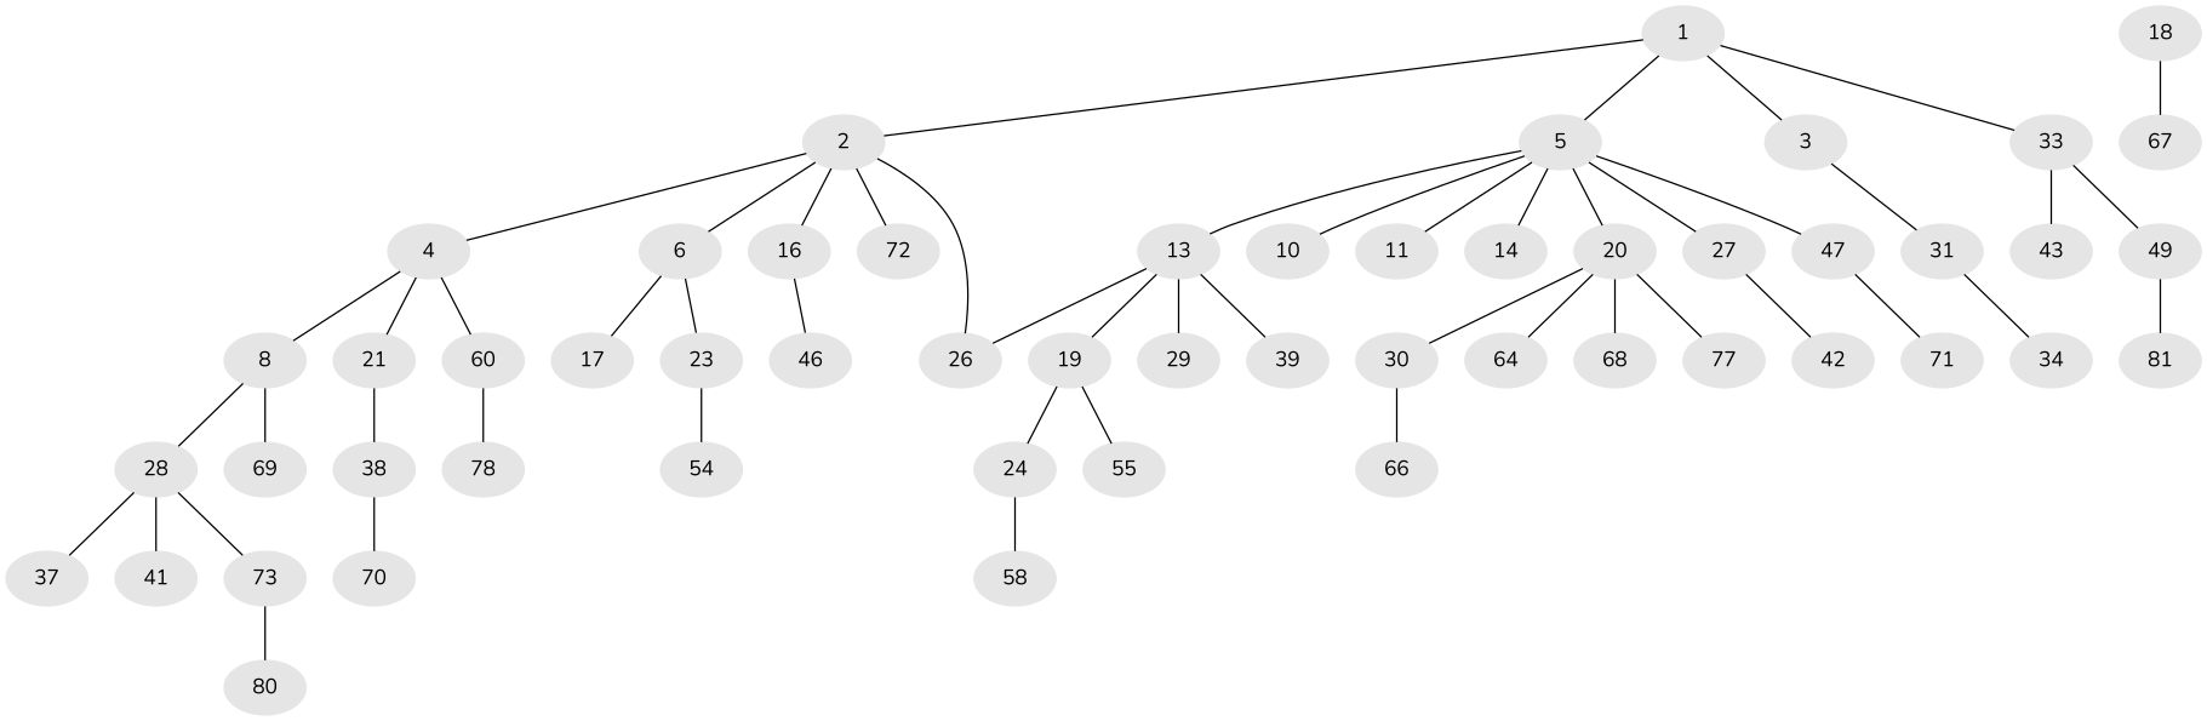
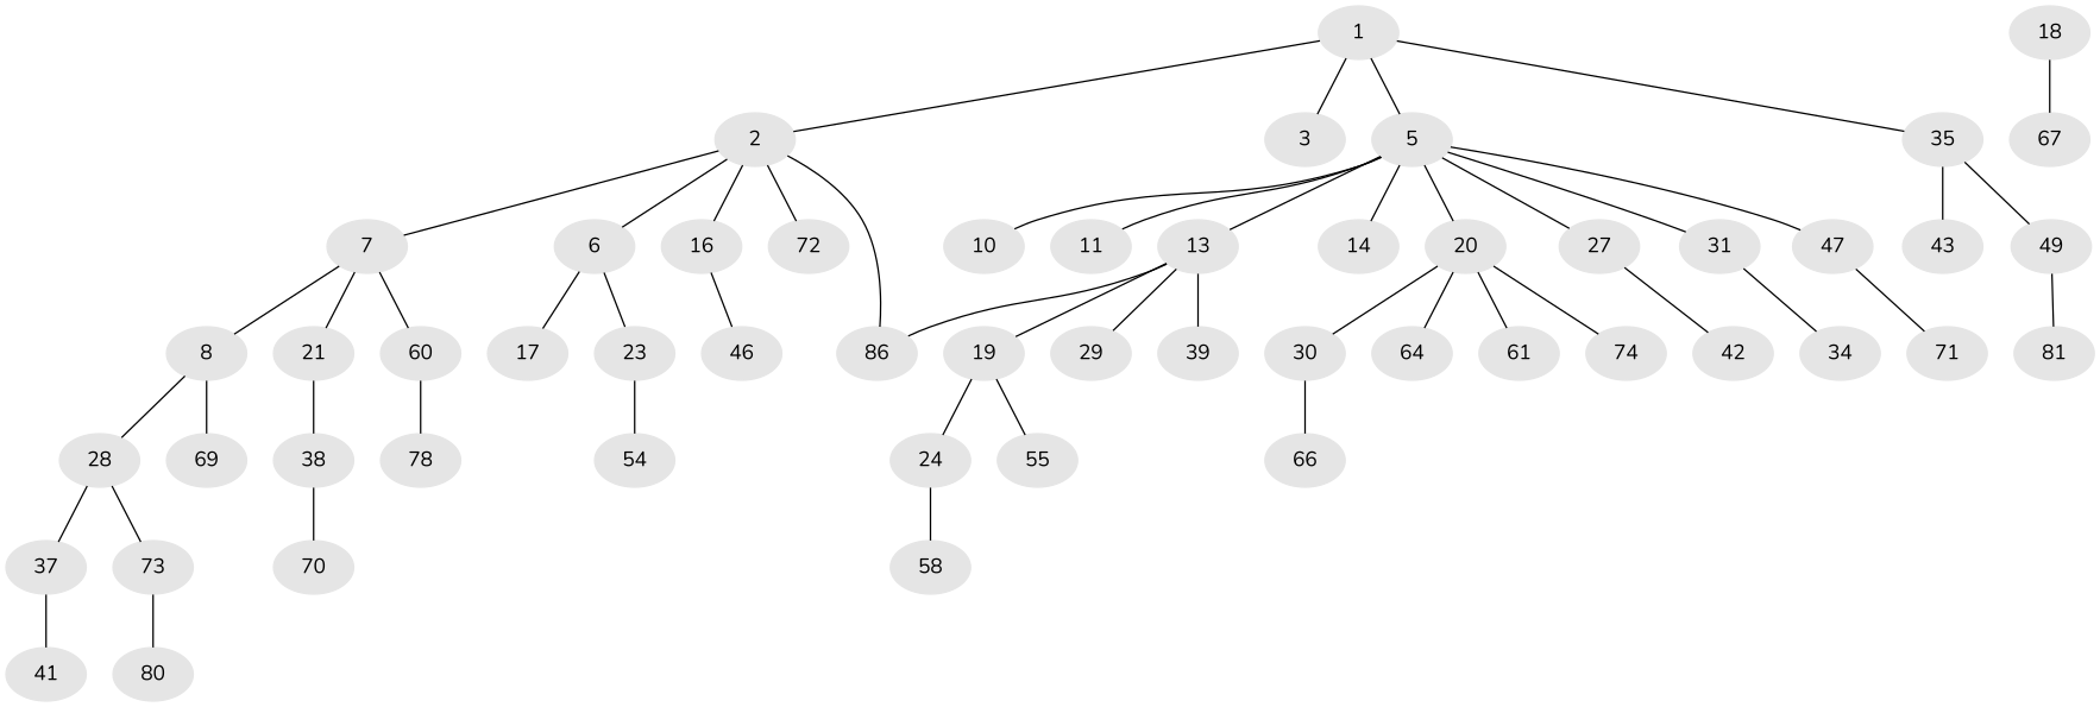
  graph {
    fontname=Nunito
    node [color=gray90 fontname=Nunito style=filled]
    edge [fontname=Nunito]
    1 [super="+45"]
    2 [super="+63"]
    3 [super="+7"]
    5 [super="+9"]
-   33 [super="+59"]
-   4 [super="+15"]
+   33 [super="+59" label=35]
+   4 [super="+15" label=7]
    6 [super="+12"]
    16 [super="+79"]
    n9 [label=72 super="+32"]
-   26 [super="+76"]
+   26 [super="+76" label=86]
    10
    11 [super="+56"]
    13 [super="+25"]
    14
    20 [super="+40"]
    27
    31 [super="+50"]
    47 [super="+51"]
    43 [super="+44"]
    49 [super="+53"]
    8 [super="+65"]
    21 [super="+57"]
    60 [super="+61"]
    17
    23
    n26 [label=46 super="+75"]
    28
    69
    38
    78
    19 [super="+35"]
    29
    39
    30 [super="+72"]
    64
-   68
-   74 [label=77]
+   68 [label=61]
+   74
    42 [super="+62"]
    34 [super="+48"]
    71
    54
    37
    41
    73 [super="+77"]
    18 [super="+46"]
    67
    24 [super="+52"]
    55
    58
    66
    70
    80
    81
    1 -- 2
    1 -- 3
    1 -- 5
    1 -- 33
    2 -- 4
    2 -- 6
    2 -- 16
    2 -- n9
    2 -- 26
    5 -- 10
    5 -- 11
    5 -- 13
    5 -- 14
    5 -- 20
    5 -- 27
-   3 -- 31
+   5 -- 31
    5 -- 47
    33 -- 43
    33 -- 49
    4 -- 8
    4 -- 21
    4 -- 60
    6 -- 17
    6 -- 23
    16 -- n26
    13 -- 26
    13 -- 19
    13 -- 29
    13 -- 39
    20 -- 30
    20 -- 64
    20 -- 68
    20 -- 74
    27 -- 42
    31 -- 34
    47 -- 71
    49 -- 81
    8 -- 28
    8 -- 69
    21 -- 38
    60 -- 78
    23 -- 54
    28 -- 37
-   28 -- 41
+   37 -- 41
    28 -- 73
    38 -- 70
    19 -- 24
    19 -- 55
    30 -- 66
    73 -- 80
    18 -- 67
    24 -- 58
  }
